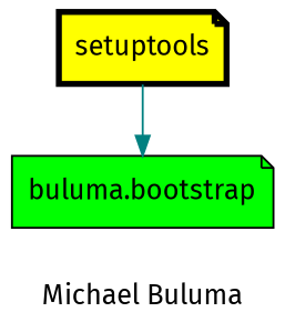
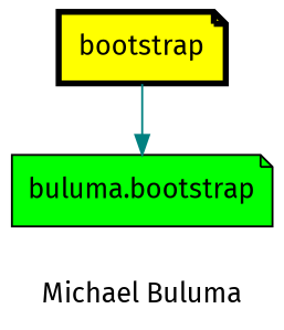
  digraph {
    label="Michael Buluma"
    fontname="Fira Sans"
    node [style=filled shape=note fontname="Fira Sans"]
-   setuptools [fillcolor=yellow penwidth=3]
+   setuptools [fillcolor=yellow penwidth=3 label=bootstrap]
    "buluma.bootstrap" [fillcolor=green]
    setuptools -> "buluma.bootstrap" [color=teal fontname="Fira Sans"]
  }
